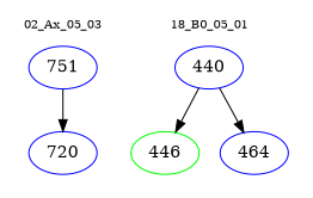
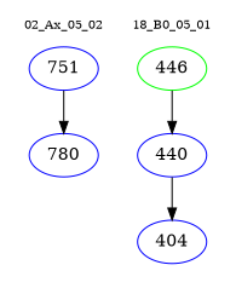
  digraph {
    node [color=blue]
    edge [color=black]
    n1 [label=751]
-   n2 [label=720]
+   n2 [label=780]
    n3 [label=440]
    n4 [color=green label=446]
-   n5 [label=464]
+   n5 [label=404]
    subgraph cluster_1 {
      color=white
      fontsize=10
-     label="02_Ax_05_03"
+     label="02_Ax_05_02"
      n1
      n2
    }
    subgraph cluster_2 {
      color=white
      fontsize=10
      label="18_B0_05_01"
      n3
      n4
      n5
    }
    n1 -> n2
-   n3 -> n4
+   n4 -> n3
    n3 -> n5
  }
